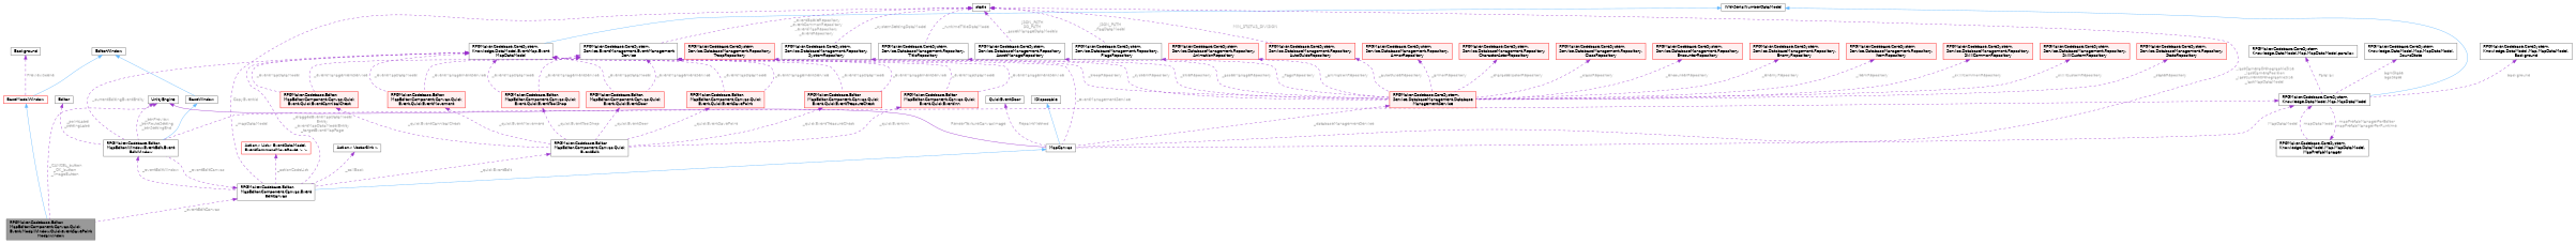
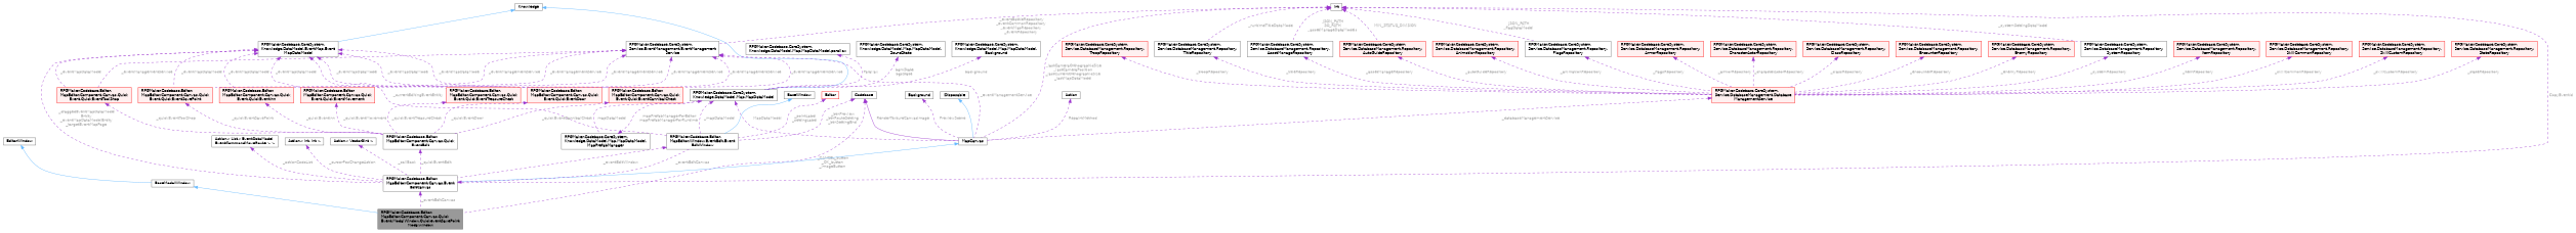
  digraph {
    rankdir=TB
    node [color=gray40 fillcolor=white fontname=Helvetica fontsize=10 shape=box style=filled]
    edge [color=darkorchid3 dir=back fontname=Helvetica fontsize=10 labelfontname=Helvetica labelfontsize=10 style=dashed fontcolor=grey]
    n1 [fillcolor=grey60 fontcolor=black height=0.2 label="RPGMaker.Codebase.Editor.\lMapEditor.Component.Canvas.Quick\lEvent.ModalWindow.QuickeventSavePoint\lModalwindow" width=0.4]
-   n2 [color=red height=0.2 label=BaseModalWindow width=0.4]
+   n2 [height=0.2 label=BaseModalWindow width=0.4]
    n3 [height=0.2 label=EditorWindow width=0.4]
    n4 [height=0.2 label=BaseWindow width=0.4]
    n5 [height=0.2 label="RPGMaker.Codebase.Editor.\lMapEditor.Window.EventEdit.Event\lEditWindow" width=0.4]
-   n6 [height=0.2 label=UnityEngine width=0.4]
+   n6 [height=0.2 label=Codebase width=0.4]
    n7 [height=0.2 label=MapCanvas width=0.4]
    n8 [height=0.2 label="RPGMaker.Codebase.Editor.\lMapEditor.Component.Canvas.Event\lEditCanvas" width=0.4]
    n9 [height=0.2 label=IDisposable width=0.4]
    n10 [height=0.2 label="RPGMaker.Codebase.CoreSystem.\lKnowledge.DataModel.Map.MapDataModel" width=0.4]
    n11 [height=0.2 label="RPGMaker.Codebase.CoreSystem.\lKnowledge.DataModel.Map.MapDataModel.\lMapPrefabManager" width=0.4]
-   n12 [height=0.2 label=WithSerialNumberDataModel width=0.4]
+   n12 [height=0.2 label=Knowledge width=0.4]
    n13 [height=0.2 label="RPGMaker.Codebase.CoreSystem.\lKnowledge.DataModel.EventMap.Event\lMapDataModel" width=0.4]
    n14 [color=red fillcolor="#FFF0F0" height=0.2 label="RPGMaker.Codebase.Editor.\lMapEditor.Component.Canvas.Quick\lEvent.QuickEventCannibalChest" width=0.4]
    n15 [color=red fillcolor="#FFF0F0" height=0.2 label="RPGMaker.Codebase.Editor.\lMapEditor.Component.Canvas.Quick\lEvent.QuickEventDoor" width=0.4]
    n16 [color=red fillcolor="#FFF0F0" height=0.2 label="RPGMaker.Codebase.Editor.\lMapEditor.Component.Canvas.Quick\lEvent.QuickEventInn" width=0.4]
    n17 [color=red fillcolor="#FFF0F0" height=0.2 label="RPGMaker.Codebase.Editor.\lMapEditor.Component.Canvas.Quick\lEvent.QuickEventMovement" width=0.4]
    n18 [color=red fillcolor="#FFF0F0" height=0.2 label="RPGMaker.Codebase.Editor.\lMapEditor.Component.Canvas.Quick\lEvent.QuickEventSavePoint" width=0.4]
    n19 [color=red fillcolor="#FFF0F0" height=0.2 label="RPGMaker.Codebase.Editor.\lMapEditor.Component.Canvas.Quick\lEvent.QuickEventToolShop" width=0.4]
    n20 [color=red fillcolor="#FFF0F0" height=0.2 label="RPGMaker.Codebase.Editor.\lMapEditor.Component.Canvas.Quick\lEvent.QuickEventTreasureChest" width=0.4]
    n21 [height=0.2 label="RPGMaker.Codebase.CoreSystem.\lKnowledge.DataModel.Map.MapDataModel.\lBackground" width=0.4]
    n22 [height=0.2 label="RPGMaker.Codebase.CoreSystem.\lKnowledge.DataModel.Map.MapDataModel.parallax" width=0.4]
    n23 [height=0.2 label="RPGMaker.Codebase.CoreSystem.\lKnowledge.DataModel.Map.MapDataModel.\lSoundState" width=0.4]
-   n24 [height=0.2 label=QuickEventDoor width=0.4]
+   n24 [height=0.2 label=Action width=0.4]
    n25 [height=0.2 label=Background width=0.4]
-   n26 [height=0.2 label=static width=0.4]
+   n26 [height=0.2 label=int width=0.4]
    n27 [height=0.2 label="RPGMaker.Codebase.CoreSystem.\lService.EventManagement.EventManagement\lService" width=0.4]
    n28 [height=0.2 label="RPGMaker.Codebase.CoreSystem.\lService.DatabaseManagement.Repository.\lAssetManageRepository" width=0.4]
    n29 [color=red fillcolor="#FFF0F0" height=0.2 label="RPGMaker.Codebase.CoreSystem.\lService.DatabaseManagement.Repository.\lAutoGuideRepository" width=0.4]
    n30 [height=0.2 label="RPGMaker.Codebase.CoreSystem.\lService.DatabaseManagement.Repository.\lFlagsRepository" width=0.4]
    n31 [height=0.2 label="RPGMaker.Codebase.CoreSystem.\lService.DatabaseManagement.Repository.\lSystemRepository" width=0.4]
    n32 [height=0.2 label="RPGMaker.Codebase.CoreSystem.\lService.DatabaseManagement.Repository.\lTitleRepository" width=0.4]
    n33 [color=red fillcolor="#FFF0F0" height=0.2 label="RPGMaker.Codebase.CoreSystem.\lService.DatabaseManagement.Database\lManagementService" width=0.4]
    n34 [height=0.2 label="RPGMaker.Codebase.Editor.\lMapEditor.Component.Canvas.Quick\lEventEdit" width=0.4]
    n35 [color=red fillcolor="#FFF0F0" height=0.2 label="RPGMaker.Codebase.CoreSystem.\lService.DatabaseManagement.Repository.\lAnimationRepository" width=0.4]
    n36 [color=red fillcolor="#FFF0F0" height=0.2 label="RPGMaker.Codebase.CoreSystem.\lService.DatabaseManagement.Repository.\lArmorRepository" width=0.4]
    n37 [color=red fillcolor="#FFF0F0" height=0.2 label="RPGMaker.Codebase.CoreSystem.\lService.DatabaseManagement.Repository.\lCharacterActorRepository" width=0.4]
    n38 [color=red fillcolor="#FFF0F0" height=0.2 label="RPGMaker.Codebase.CoreSystem.\lService.DatabaseManagement.Repository.\lClassRepository" width=0.4]
    n39 [color=red fillcolor="#FFF0F0" height=0.2 label="RPGMaker.Codebase.CoreSystem.\lService.DatabaseManagement.Repository.\lEncounterRepository" width=0.4]
    n40 [color=red fillcolor="#FFF0F0" height=0.2 label="RPGMaker.Codebase.CoreSystem.\lService.DatabaseManagement.Repository.\lEnemyRepository" width=0.4]
    n41 [color=red fillcolor="#FFF0F0" height=0.2 label="RPGMaker.Codebase.CoreSystem.\lService.DatabaseManagement.Repository.\lItemRepository" width=0.4]
    n42 [color=red fillcolor="#FFF0F0" height=0.2 label="RPGMaker.Codebase.CoreSystem.\lService.DatabaseManagement.Repository.\lSkillCommonRepository" width=0.4]
    n43 [color=red fillcolor="#FFF0F0" height=0.2 label="RPGMaker.Codebase.CoreSystem.\lService.DatabaseManagement.Repository.\lSkillCustomRepository" width=0.4]
    n44 [color=red fillcolor="#FFF0F0" height=0.2 label="RPGMaker.Codebase.CoreSystem.\lService.DatabaseManagement.Repository.\lStateRepository" width=0.4]
    n45 [color=red fillcolor="#FFF0F0" height=0.2 label="RPGMaker.Codebase.CoreSystem.\lService.DatabaseManagement.Repository.\lTroopRepository" width=0.4]
-   n46 [height=0.2 label=Editor width=0.4]
-   n47 [color=red height=0.2 label="Action\< List\< EventDataModel.\lEventCommandMoveRoute \> \>" width=0.4]
+   n46 [color=red height=0.2 label=Editor width=0.4]
+   n47 [height=0.2 label="Action\< List\< EventDataModel.\lEventCommandMoveRoute \> \>" width=0.4]
+   n48 [height=0.2 label="Action\< int, int \>" width=0.4]
    n49 [height=0.2 label="Action\< Vector3Int \>" width=0.4]
    n2 -> n1 [color=steelblue1 style=solid fontcolor=""]
    n3 -> n2 [color=steelblue1 style=solid fontcolor=""]
-   n3 -> n4 [color=steelblue1 style=solid fontcolor=""]
    n4 -> n5 [color=steelblue1 style=solid fontcolor=""]
    n5 -> n8 [label=" _eventEditWindow"]
    n6 -> n1 [label=" _CANCEL_button\n_OK_button\n_imageButton"]
    n6 -> n5 [label=" _btnPreview\n_btnRouteSetting\n_btnSettingEnd"]
    n6 -> n7 [label=" RenderTextureCanvasImage" style=solid]
    n7 -> n8 [color=steelblue1 style=solid fontcolor=""]
    n8 -> n1 [label=" _eventEditCanvas"]
    n8 -> n5 [label=" _eventEditCanvas"]
    n9 -> n7 [color=steelblue1 style=solid fontcolor=""]
    n10 -> n5 [label=" _mapDataModel"]
    n10 -> n7 [label=" MapDataModel"]
    n10 -> n11 [label=" mapDataModel"]
    n11 -> n10 [label=" mapPrefabManagerForEditor\nmapPrefabManagerForRuntime"]
    n12 -> n10 [color=steelblue1 style=solid fontcolor=""]
    n12 -> n13 [color=steelblue1 style=solid fontcolor=""]
    n13 -> n5 [label=" _currentEditingEventEntity"]
    n13 -> n8 [label=" _draggedEventMapDataModel\lEntity\n_eventMapDataModelEntity\n_targetEventMapPage"]
    n13 -> n14 [label=" _eventMapDataModel"]
    n13 -> n15 [label=" _eventMapDataModel"]
    n13 -> n16 [label=" _eventMapDataModel"]
    n13 -> n17 [label=" _eventMapDataModel"]
    n13 -> n18 [label=" _eventMapDataModel"]
    n13 -> n19 [label=" _eventMapDataModel"]
    n13 -> n20 [label=" _eventMapDataModel"]
    n14 -> n34 [label=" _quickEventCannibalChest"]
    n15 -> n34 [label=" _quickEventDoor"]
    n16 -> n34 [label=" _quickEventInn"]
    n17 -> n34 [label=" _quickEventMovement"]
    n18 -> n34 [label=" _quickEventSavePoint"]
    n19 -> n34 [label=" _quickEventToolShop"]
    n20 -> n34 [label=" _quickEventTreasureChest"]
    n21 -> n10 [label=" background"]
    n22 -> n10 [label=" Parallax"]
    n23 -> n10 [label=" bgmState\nbgsState"]
    n24 -> n7 [label=" RepaintMethod"]
-   n25 -> n2 [label=" PreviewScene"]
+   n25 -> n7 [label=" PreviewScene"]
    n26 -> n7 [label=" _lastCameraOrthographicSize\n_lastCameraPosition\n_lastCurrentOrthographicSize\n_lastMapDataModel"]
    n26 -> n8 [label=" CopyEventId"]
    n26 -> n27 [label=" _eventBattleRepository\n_eventCommonRepository\n_eventMapRepository\n_eventRepository"]
    n26 -> n28 [label=" JSON_PATH\nSO_PATH\n_assetManageDataModels"]
    n26 -> n29 [label=" MIN_STATUS_DIVISION"]
    n26 -> n30 [label=" JSON_PATH\n_flagDataModel"]
    n26 -> n31 [label=" _systemSettingDataModel"]
    n26 -> n32 [label=" _runtimeTitleDataModel"]
    n27 -> n7 [label=" _eventManagementService"]
    n27 -> n14 [label=" _eventManagementService"]
    n27 -> n15 [label=" _eventManagementService"]
    n27 -> n16 [label=" _eventManagementService"]
    n27 -> n17 [label=" _eventManagementService"]
    n27 -> n18 [label=" _eventManagementService"]
    n27 -> n19 [label=" _eventManagementService"]
    n27 -> n20 [label=" _eventManagementService"]
    n28 -> n33 [label=" _assetManageRepository"]
    n29 -> n33 [label=" _autoGuideRepository"]
    n30 -> n33 [label=" _flagsRepository"]
    n31 -> n33 [label=" _systemRepository"]
    n32 -> n33 [label=" _titleRepository"]
    n33 -> n7 [label=" _databaseManagementService"]
    n34 -> n8 [label=" _quickEventEdit"]
    n35 -> n33 [label=" _animationRepository"]
    n36 -> n33 [label=" _armorRepository"]
    n37 -> n33 [label=" _characterActorRepository"]
    n38 -> n33 [label=" _classRepository"]
    n39 -> n33 [label=" _encounterRepository"]
    n40 -> n33 [label=" _enemyRepository"]
    n41 -> n33 [label=" _itemRepository"]
    n42 -> n33 [label=" _skillCommonRepository"]
    n43 -> n33 [label=" _skillCustomRepository"]
    n44 -> n33 [label=" _stateRepository"]
    n45 -> n33 [label=" _troopRepository"]
    n46 -> n5 [label=" _pointLabel\n_settingLabel"]
    n47 -> n8 [label=" _actionCodeList"]
+   n48 -> n8 [label=" _cursorPosChangeAction"]
    n49 -> n8 [label=" _callBack"]
  }
